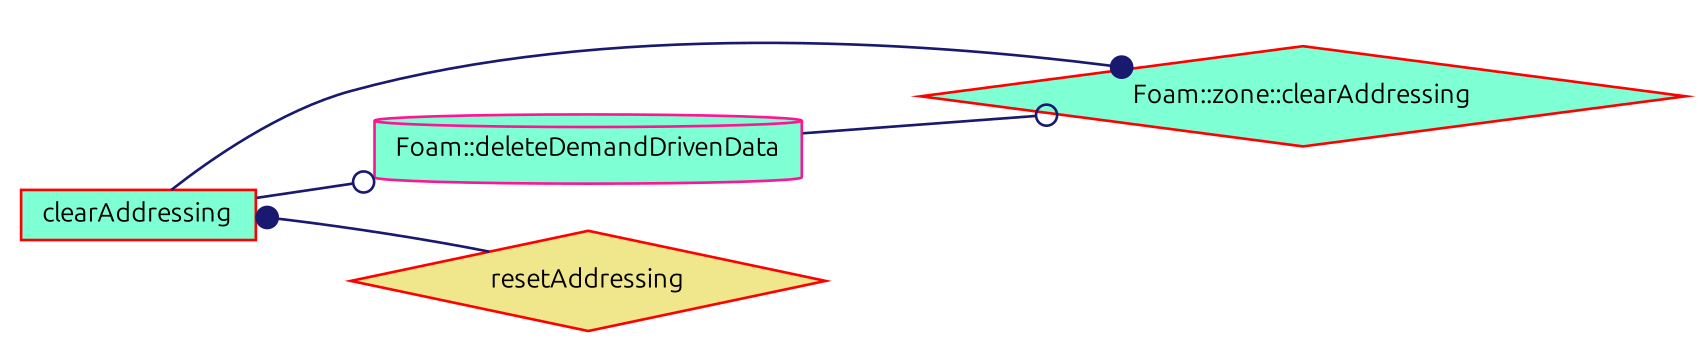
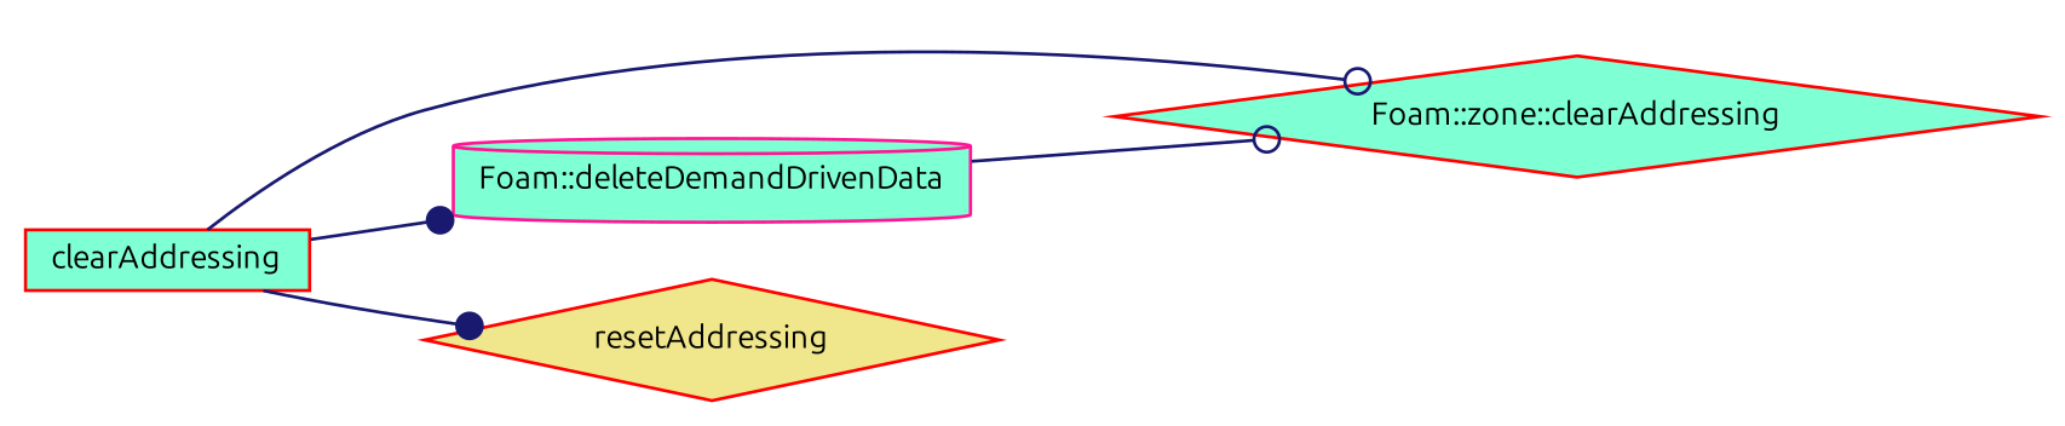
  digraph {
    fontname=Ubuntu
    rankdir=LR
    node [color=red fillcolor=aquamarine fontname=Ubuntu fontsize=10 shape=diamond style=filled]
    edge [arrowhead=odot color=midnightblue fontname=Ubuntu fontsize=10 labelfontname=Helvetica labelfontsize=10 style=solid]
    n1 [fontcolor=black height=0.2 label=clearAddressing shape=box width=0.4]
    n2 [height=0.2 label="Foam::zone::clearAddressing" width=0.4]
    n3 [color=deeppink height=0.2 label="Foam::deleteDemandDrivenData" shape=cylinder width=0.4]
    n4 [fillcolor=khaki height=0.2 label=resetAddressing width=0.4]
-   n1 -> n2 [arrowhead=dot]
-   n1 -> n3
-   n4 -> n1 [arrowhead=dot]
+   n1 -> n2
+   n1 -> n3 [arrowhead=dot]
+   n1 -> n4 [arrowhead=dot]
    n3 -> n2
  }
